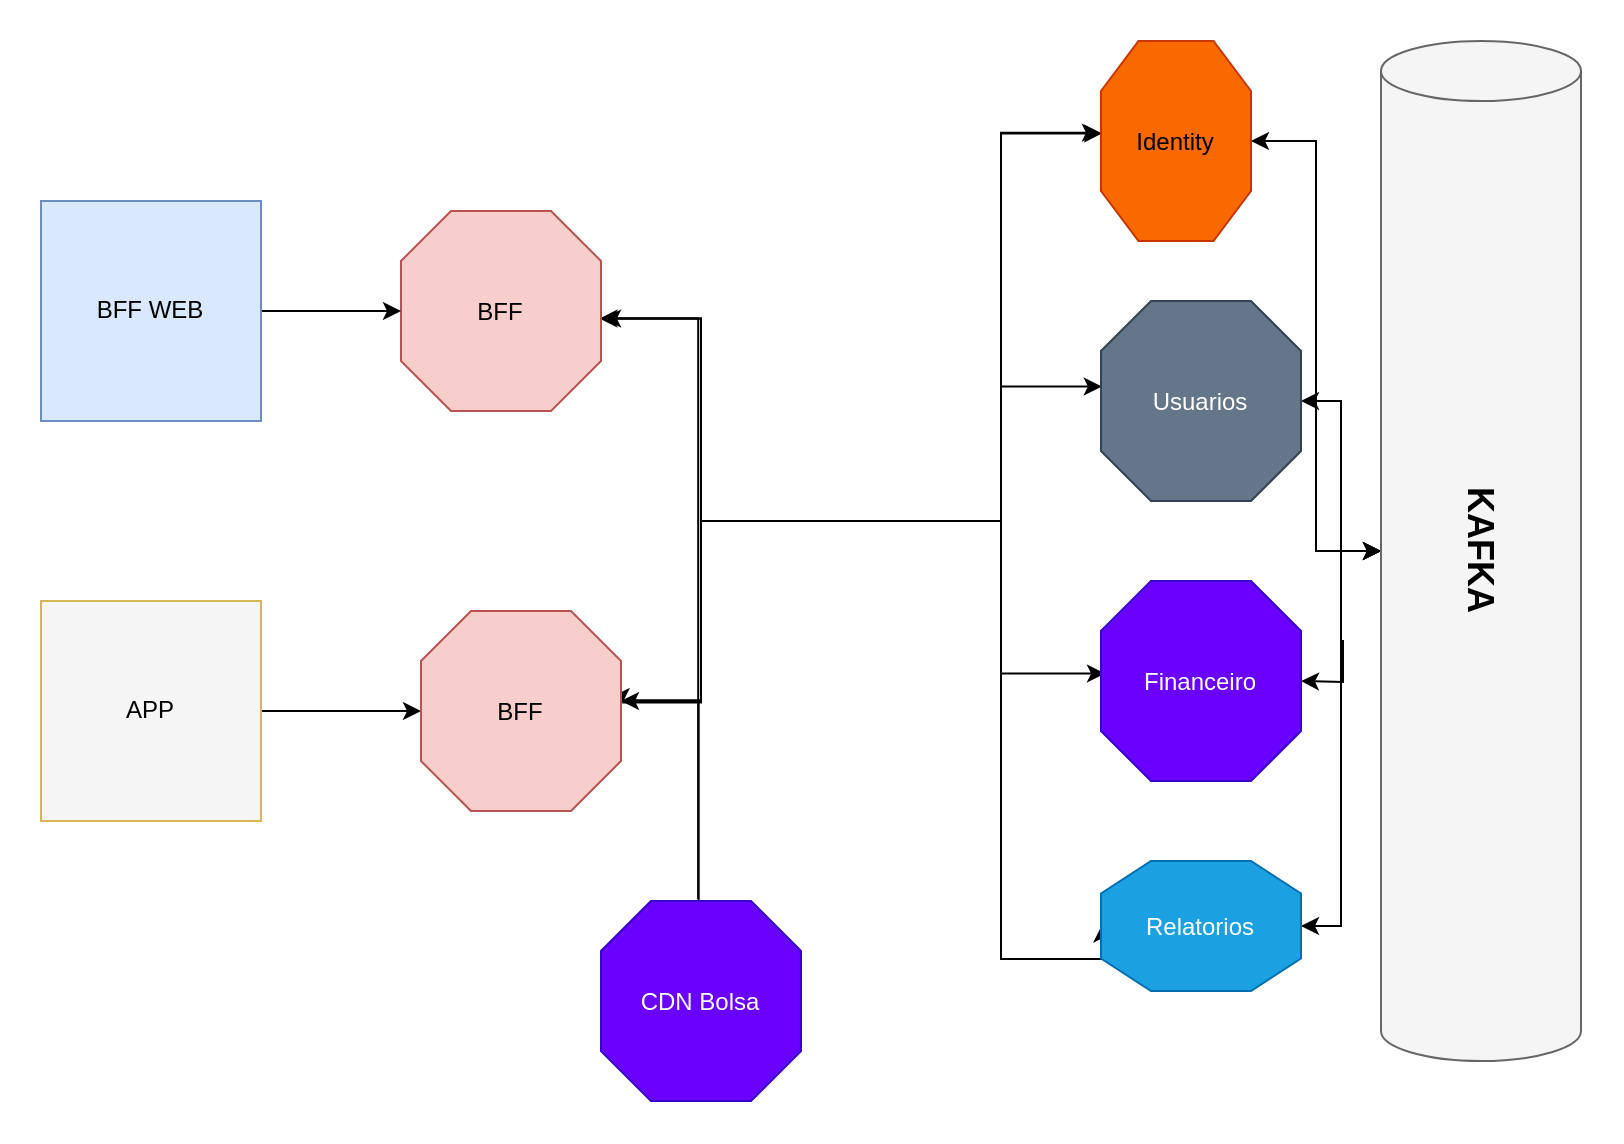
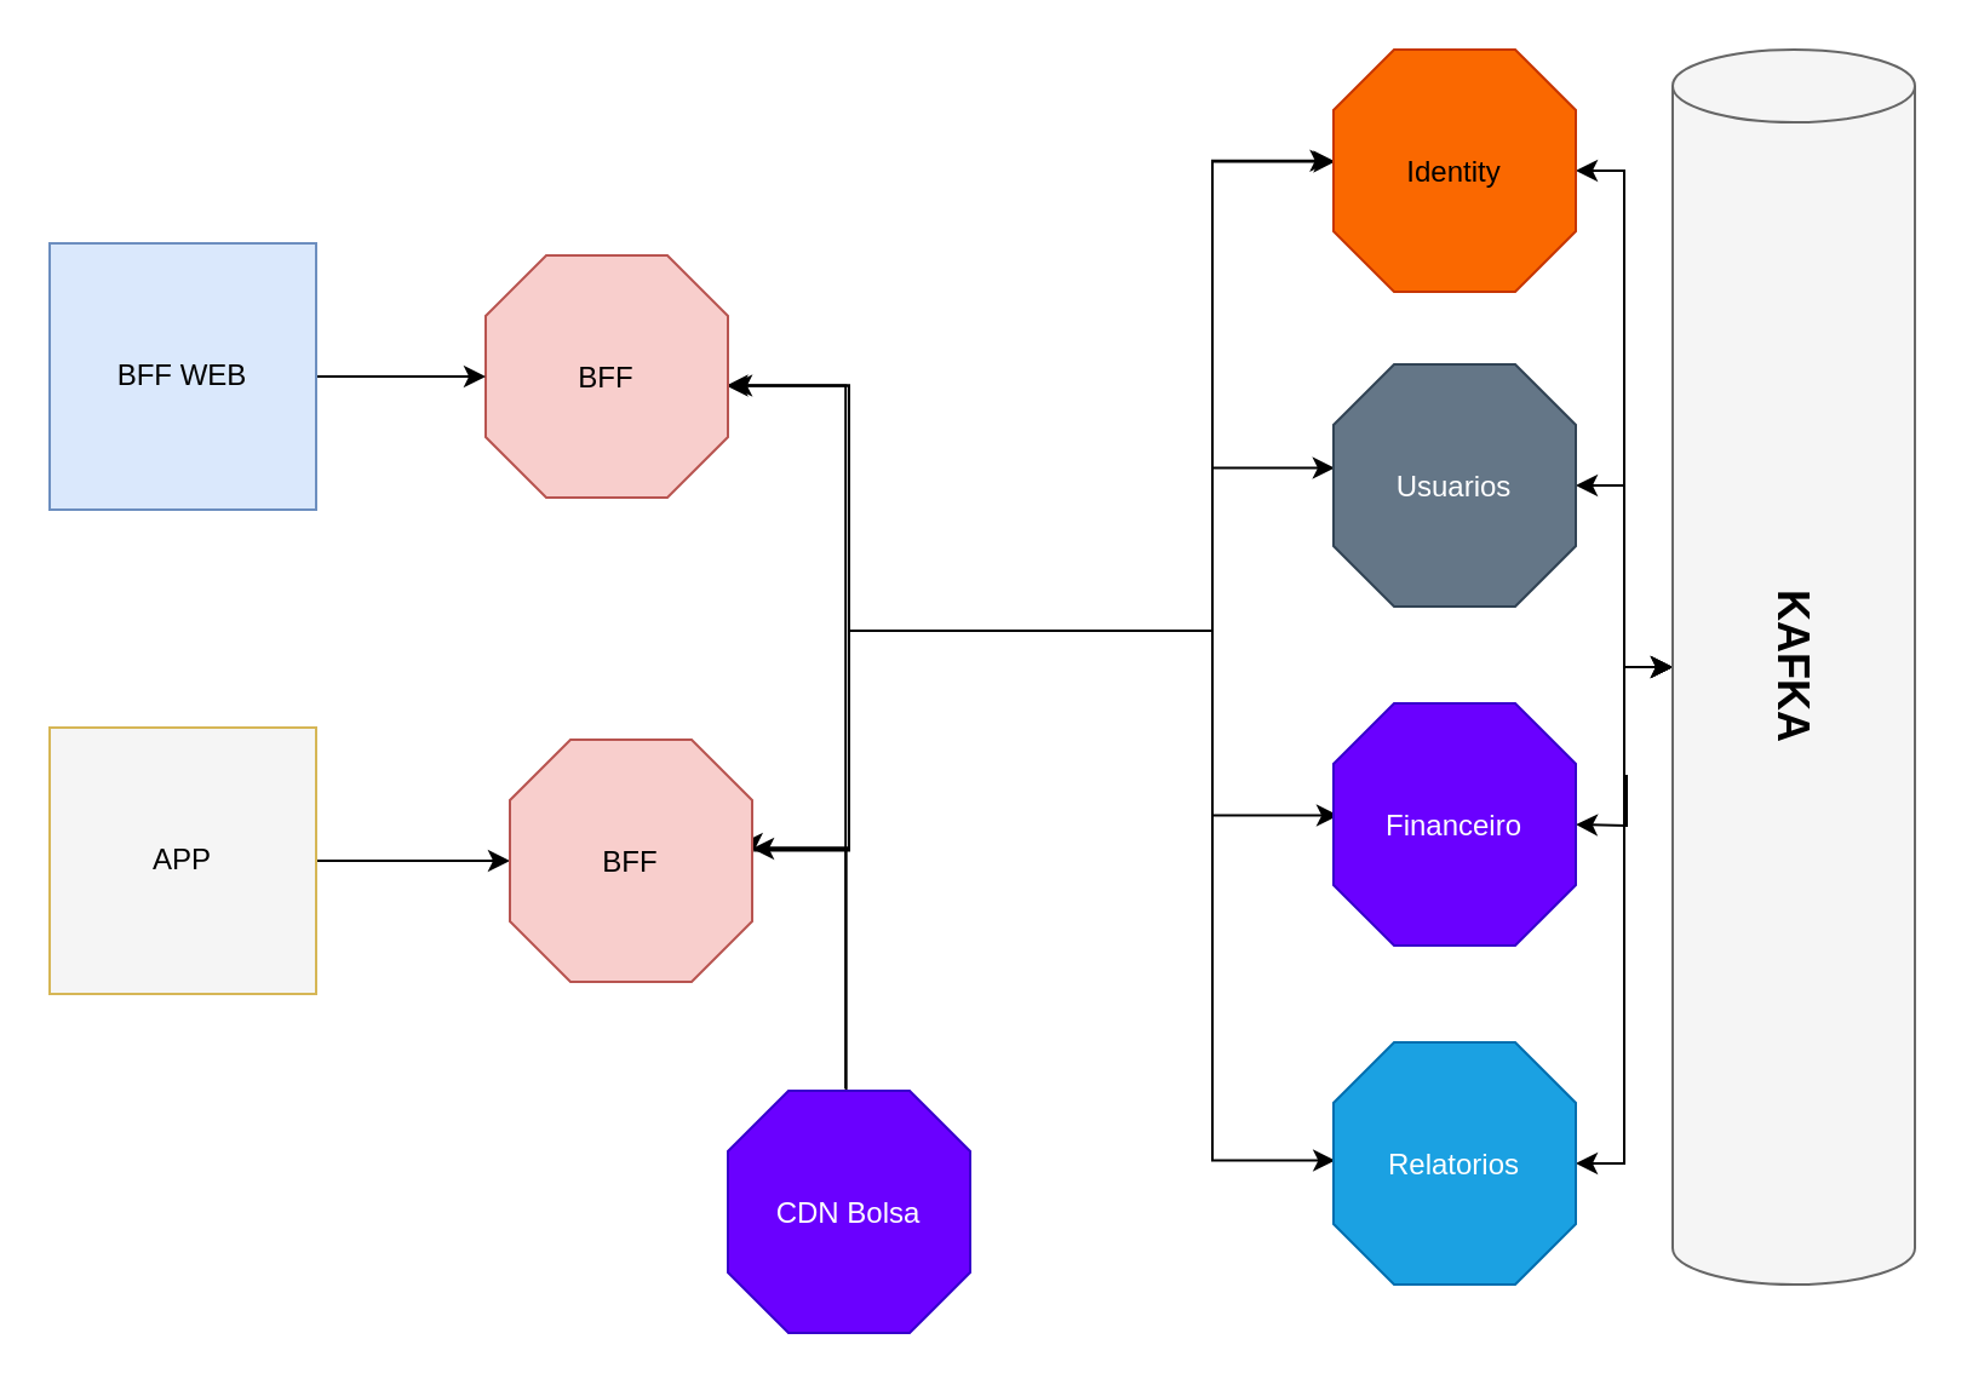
  <mxCell id="0" />
  <mxCell id="1" parent="0" />
  <mxCell id="2" style="edgeStyle=orthogonalEdgeStyle;rounded=0;orthogonalLoop=1;jettySize=auto;html=1;entryX=0.008;entryY=0.462;entryDx=0;entryDy=0;entryPerimeter=0;exitX=1.01;exitY=0.538;exitDx=0;exitDy=0;exitPerimeter=0;startArrow=classic;startFill=1;" edge="1" parent="1" source="5" target="16"><mxGeometry relative="1" as="geometry"><Array as="points"><mxPoint x="350" y="159" /><mxPoint x="350" y="260" /><mxPoint x="500" y="260" /><mxPoint x="500" y="66" /></Array></mxGeometry></mxCell>
  <mxCell id="3" style="edgeStyle=orthogonalEdgeStyle;rounded=0;orthogonalLoop=1;jettySize=auto;html=1;entryX=-0.007;entryY=0.459;entryDx=0;entryDy=0;entryPerimeter=0;exitX=0.995;exitY=0.537;exitDx=0;exitDy=0;exitPerimeter=0;" edge="1" parent="1" source="5" target="16"><mxGeometry relative="1" as="geometry"><Array as="points"><mxPoint x="350" y="159" /><mxPoint x="350" y="260" /><mxPoint x="500" y="260" /><mxPoint x="500" y="66" /></Array></mxGeometry></mxCell>
  <mxCell id="4" style="edgeStyle=orthogonalEdgeStyle;rounded=0;orthogonalLoop=1;jettySize=auto;html=1;entryX=0.486;entryY=-0.01;entryDx=0;entryDy=0;entryPerimeter=0;exitX=0.992;exitY=0.538;exitDx=0;exitDy=0;exitPerimeter=0;endArrow=none;endFill=0;startArrow=classic;startFill=1;" edge="1" parent="1" source="5" target="26"><mxGeometry relative="1" as="geometry" /></mxCell>
  <mxCell id="5" value="BFF" style="shape=mxgraph.basic.polygon;polyCoords=[[0.25,0],[0.75,0],[1,0.25],[1,0.75],[0.75,1],[0.25,1],[0,0.75],[0,0.25]];fillColor=#f8cecc;strokeColor=#b85450;" vertex="1" parent="1"><mxGeometry x="200" y="105" width="100" height="100" as="geometry" /></mxCell>
  <mxCell id="6" style="edgeStyle=orthogonalEdgeStyle;rounded=0;orthogonalLoop=1;jettySize=auto;html=1;" edge="1" parent="1" source="7" target="5"><mxGeometry relative="1" as="geometry" /></mxCell>
  <mxCell id="7" value="BFF WEB" style="whiteSpace=wrap;html=1;aspect=fixed;fillColor=#dae8fc;strokeColor=#6c8ebf;" vertex="1" parent="1"><mxGeometry y="100" width="110" height="110" as="geometry" x="20" /></mxCell>
  <mxCell id="8" style="edgeStyle=orthogonalEdgeStyle;rounded=0;orthogonalLoop=1;jettySize=auto;html=1;" edge="1" parent="1" source="9" target="14"><mxGeometry relative="1" as="geometry" /></mxCell>
  <mxCell id="9" value="APP" style="whiteSpace=wrap;html=1;aspect=fixed;fillColor=#f5f5f5;strokeColor=#d6b656;" vertex="1" parent="1"><mxGeometry y="300" width="110" height="110" as="geometry" x="20" /></mxCell>
  <mxCell id="10" style="edgeStyle=orthogonalEdgeStyle;rounded=0;orthogonalLoop=1;jettySize=auto;html=1;entryX=0.006;entryY=0.488;entryDx=0;entryDy=0;entryPerimeter=0;exitX=1;exitY=0.45;exitDx=0;exitDy=0;exitPerimeter=0;startArrow=classic;startFill=1;" edge="1" parent="1" source="14" target="21"><mxGeometry relative="1" as="geometry"><Array as="points"><mxPoint x="350" y="350" /><mxPoint x="350" y="260" /><mxPoint x="500" y="260" /><mxPoint x="500" y="479" /></Array></mxGeometry></mxCell>
  <mxCell id="11" style="edgeStyle=orthogonalEdgeStyle;rounded=0;orthogonalLoop=1;jettySize=auto;html=1;entryX=0.02;entryY=0.463;entryDx=0;entryDy=0;entryPerimeter=0;exitX=1.028;exitY=0.446;exitDx=0;exitDy=0;exitPerimeter=0;" edge="1" parent="1" source="14"><mxGeometry relative="1" as="geometry"><mxPoint x="552" y="336.3" as="targetPoint" /><Array as="points"><mxPoint x="350" y="350" /><mxPoint x="350" y="260" /><mxPoint x="500" y="260" /><mxPoint x="500" y="336" /></Array></mxGeometry></mxCell>
  <mxCell id="12" style="edgeStyle=orthogonalEdgeStyle;rounded=0;orthogonalLoop=1;jettySize=auto;html=1;entryX=0.004;entryY=0.428;entryDx=0;entryDy=0;entryPerimeter=0;exitX=1.007;exitY=0.457;exitDx=0;exitDy=0;exitPerimeter=0;" edge="1" parent="1" source="14" target="18"><mxGeometry relative="1" as="geometry"><Array as="points"><mxPoint x="350" y="351" /><mxPoint x="350" y="260" /><mxPoint x="500" y="260" /><mxPoint x="500" y="193" /></Array></mxGeometry></mxCell>
  <mxCell id="13" style="edgeStyle=orthogonalEdgeStyle;rounded=0;orthogonalLoop=1;jettySize=auto;html=1;entryX=0.488;entryY=0.021;entryDx=0;entryDy=0;entryPerimeter=0;exitX=0.999;exitY=0.476;exitDx=0;exitDy=0;exitPerimeter=0;startArrow=classic;startFill=1;endArrow=none;endFill=0;" edge="1" parent="1" source="14" target="26"><mxGeometry relative="1" as="geometry"><Array as="points"><mxPoint x="310" y="350" /><mxPoint x="349" y="350" /></Array></mxGeometry></mxCell>
  <mxCell id="14" value="BFF" style="shape=mxgraph.basic.polygon;polyCoords=[[0.25,0],[0.75,0],[1,0.25],[1,0.75],[0.75,1],[0.25,1],[0,0.75],[0,0.25]];fillColor=#f8cecc;strokeColor=#b85450;" vertex="1" parent="1"><mxGeometry x="210" y="305" width="100" height="100" as="geometry" /></mxCell>
  <mxCell id="15" style="edgeStyle=orthogonalEdgeStyle;rounded=0;orthogonalLoop=1;jettySize=auto;html=1;entryX=0;entryY=0.5;entryDx=0;entryDy=0;entryPerimeter=0;startArrow=classic;startFill=1;" edge="1" parent="1" source="16" target="23"><mxGeometry relative="1" as="geometry" /></mxCell>
- <mxCell id="16" value="Identity" style="shape=mxgraph.basic.polygon;polyCoords=[[0.25,0],[0.75,0],[1,0.25],[1,0.75],[0.75,1],[0.25,1],[0,0.75],[0,0.25]];fillColor=#fa6800;strokeColor=#C73500;fontColor=#000000;" vertex="1" parent="1"><mxGeometry x="550" y="20" width="75" height="100" as="geometry" /></mxCell>
+ <mxCell id="16" value="Identity" style="shape=mxgraph.basic.polygon;polyCoords=[[0.25,0],[0.75,0],[1,0.25],[1,0.75],[0.75,1],[0.25,1],[0,0.75],[0,0.25]];fillColor=#fa6800;strokeColor=#C73500;fontColor=#000000;" vertex="1" parent="1"><mxGeometry x="550" y="20" width="100" height="100" as="geometry" /></mxCell>
  <mxCell id="17" style="edgeStyle=orthogonalEdgeStyle;rounded=0;orthogonalLoop=1;jettySize=auto;html=1;entryX=0;entryY=0.5;entryDx=0;entryDy=0;entryPerimeter=0;startArrow=classic;startFill=1;" edge="1" parent="1" source="18" target="23"><mxGeometry relative="1" as="geometry" /></mxCell>
  <mxCell id="18" value="Usuarios" style="shape=mxgraph.basic.polygon;polyCoords=[[0.25,0],[0.75,0],[1,0.25],[1,0.75],[0.75,1],[0.25,1],[0,0.75],[0,0.25]];fillColor=#647687;strokeColor=#314354;fontColor=#ffffff;" vertex="1" parent="1"><mxGeometry x="550" y="150" width="100" height="100" as="geometry" /></mxCell>
  <mxCell id="19" style="edgeStyle=orthogonalEdgeStyle;rounded=0;orthogonalLoop=1;jettySize=auto;html=1;entryX=0;entryY=0.5;entryDx=0;entryDy=0;entryPerimeter=0;startArrow=classic;startFill=1;" edge="1" parent="1" target="23"><mxGeometry relative="1" as="geometry"><mxPoint x="650" y="340" as="sourcePoint" /></mxGeometry></mxCell>
  <mxCell id="20" style="edgeStyle=orthogonalEdgeStyle;rounded=0;orthogonalLoop=1;jettySize=auto;html=1;startArrow=classic;startFill=1;" edge="1" parent="1" source="21" target="23"><mxGeometry relative="1" as="geometry" /></mxCell>
- <mxCell id="21" value="Relatorios" style="shape=mxgraph.basic.polygon;polyCoords=[[0.25,0],[0.75,0],[1,0.25],[1,0.75],[0.75,1],[0.25,1],[0,0.75],[0,0.25]];fillColor=#1ba1e2;fontColor=#ffffff;strokeColor=#006EAF;" vertex="1" parent="1"><mxGeometry x="550" y="430" width="100" height="65" as="geometry" /></mxCell>
+ <mxCell id="21" value="Relatorios" style="shape=mxgraph.basic.polygon;polyCoords=[[0.25,0],[0.75,0],[1,0.25],[1,0.75],[0.75,1],[0.25,1],[0,0.75],[0,0.25]];fillColor=#1ba1e2;fontColor=#ffffff;strokeColor=#006EAF;" vertex="1" parent="1"><mxGeometry x="550" y="430" width="100" height="100" as="geometry" /></mxCell>
  <mxCell id="22" value="" style="group;" vertex="1" connectable="0" parent="1"><mxGeometry x="690" y="20" width="100" height="510" as="geometry" /></mxCell>
  <mxCell id="23" value="" style="shape=cylinder3;whiteSpace=wrap;html=1;boundedLbl=1;backgroundOutline=1;size=15;fillColor=#f5f5f5;fontColor=#333333;strokeColor=#666666;" vertex="1" parent="22"><mxGeometry width="100" height="510" as="geometry" /></mxCell>
  <mxCell id="24" value="KAFKA" style="text;html=1;strokeColor=none;fillColor=none;align=center;verticalAlign=middle;whiteSpace=wrap;rounded=0;rotation=90;fontStyle=1;fontSize=18;" vertex="1" parent="22"><mxGeometry x="20" y="240" width="60" height="30" as="geometry" /></mxCell>
  <mxCell id="25" value="Financeiro" style="shape=mxgraph.basic.polygon;polyCoords=[[0.25,0],[0.75,0],[1,0.25],[1,0.75],[0.75,1],[0.25,1],[0,0.75],[0,0.25]];fillColor=#6a00ff;fontColor=#ffffff;strokeColor=#3700CC;" vertex="1" parent="1"><mxGeometry x="550" y="290" width="100" height="100" as="geometry" /></mxCell>
  <mxCell id="26" value="CDN Bolsa" style="shape=mxgraph.basic.polygon;polyCoords=[[0.25,0],[0.75,0],[1,0.25],[1,0.75],[0.75,1],[0.25,1],[0,0.75],[0,0.25]];fillColor=#6a00ff;fontColor=#ffffff;strokeColor=#3700CC;" vertex="1" parent="1"><mxGeometry x="300" y="450" width="100" height="100" as="geometry" /></mxCell>
